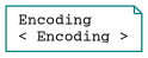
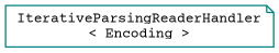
  digraph {
    rankdir=TB
    fontname="Courier Prime"
-   n1 [color=teal fillcolor=white fontname="Courier Prime" fontsize=10 height=0.2 label="Encoding\l\< Encoding \>" shape=note style=filled width=0.4]
+   n1 [color=teal fillcolor=white fontname="Courier Prime" fontsize=10 height=0.2 label="IterativeParsingReaderHandler\l\< Encoding \>" shape=note style=filled width=0.4]
  }
